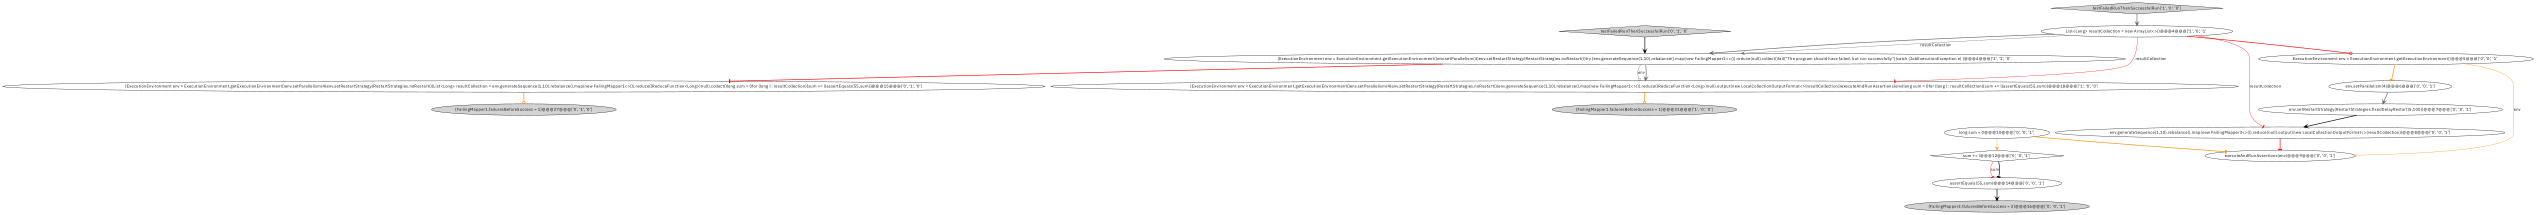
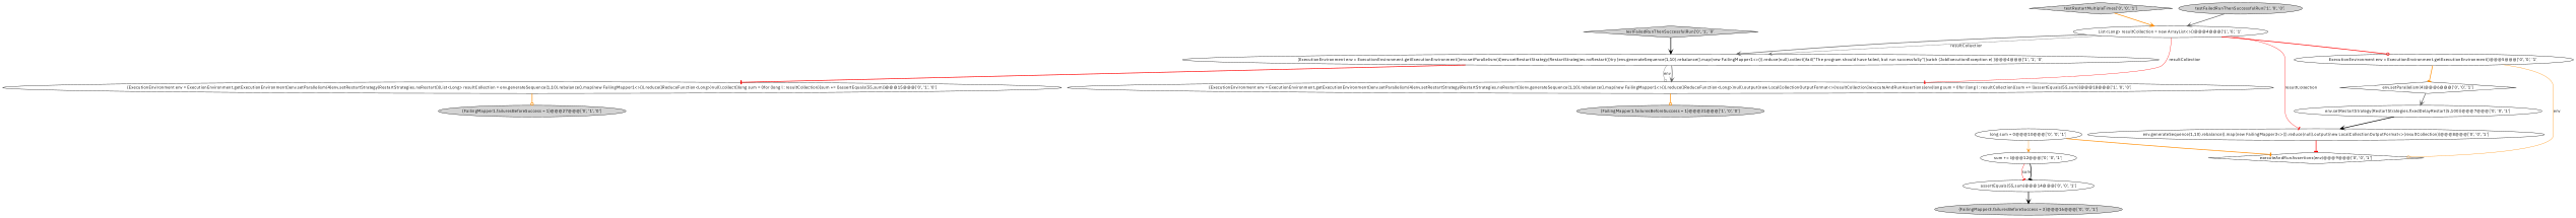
  digraph {
    fontname="IBM Plex Sans"
    node [fillcolor=white fontname="IBM Plex Sans" shape=ellipse style=filled]
    edge [arrowhead=vee color=darkorange fontname="IBM Plex Sans" style=bold]
    n1 [fillcolor=lightgray label="testFailedRunThenSuccessfulRun['0', '1', '0']" shape=diamond]
    n2 [label="{ExecutionEnvironment env = ExecutionEnvironment.getExecutionEnvironment()env.setParallelism(4)env.setRestartStrategy(RestartStrategies.noRestart())try {env.generateSequence(1,10).rebalance().map(new FailingMapper1<>()).reduce(null).collect()fail(\"The program should have failed, but run successfully\")}catch (JobExecutionException e) }@@@4@@@['1', '1', '0']"]
    n3 [label="{ExecutionEnvironment env = ExecutionEnvironment.getExecutionEnvironment()env.setParallelism(4)env.setRestartStrategy(RestartStrategies.noRestart())env.generateSequence(1,10).rebalance().map(new FailingMapper1<>()).reduce((ReduceFunction<Long>)null).output(new LocalCollectionOutputFormat<>(resultCollection))executeAndRunAssertions(env)long sum = 0for (long l : resultCollection){sum += l}assertEquals(55,sum)}@@@18@@@['1', '0', '0']"]
    n4 [label="{ExecutionEnvironment env = ExecutionEnvironment.getExecutionEnvironment()env.setParallelism(4)env.setRestartStrategy(RestartStrategies.noRestart())List<Long> resultCollection = env.generateSequence(1,10).rebalance().map(new FailingMapper1<>()).reduce((ReduceFunction<Long>)null).collect()long sum = 0for (long l : resultCollection){sum += l}assertEquals(55,sum)}@@@15@@@['0', '1', '0']"]
    n5 [fillcolor=lightgray label="{FailingMapper3.failuresBeforeSuccess = 3}@@@16@@@['0', '0', '1']"]
    n6 [label="env.generateSequence(1,10).rebalance().map(new FailingMapper3<>()).reduce(null).output(new LocalCollectionOutputFormat<>(resultCollection))@@@8@@@['0', '0', '1']"]
-   n7 [label="executeAndRunAssertions(env)@@@9@@@['0', '0', '1']"]
+   n7 [label="executeAndRunAssertions(env)@@@9@@@['0', '0', '1']" shape=diamond]
    n8 [label="long sum = 0@@@10@@@['0', '0', '1']"]
-   n9 [label="sum += l@@@12@@@['0', '0', '1']" shape=diamond]
+   n9 [label="sum += l@@@12@@@['0', '0', '1']"]
    n10 [label="assertEquals(55,sum)@@@14@@@['0', '0', '1']"]
    n11 [fillcolor=lightgray label="{FailingMapper1.failuresBeforeSuccess = 1}@@@27@@@['0', '1', '0']"]
    n12 [fillcolor=lightgray label="{FailingMapper1.failuresBeforeSuccess = 1}@@@31@@@['1', '0', '0']"]
    n13 [label="env.setRestartStrategy(RestartStrategies.fixedDelayRestart(5,100))@@@7@@@['0', '0', '1']"]
    n14 [label="ExecutionEnvironment env = ExecutionEnvironment.getExecutionEnvironment()@@@5@@@['0', '0', '1']"]
-   n15 [label="env.setParallelism(4)@@@6@@@['0', '0', '1']"]
+   n15 [label="env.setParallelism(4)@@@6@@@['0', '0', '1']" shape=diamond]
    n16 [label="List<Long> resultCollection = new ArrayList<>()@@@4@@@['1', '0', '1']"]
-   n18 [fillcolor=lightgray label="testFailedRunThenSuccessfulRun['1', '0', '0']" shape=diamond]
+   n17 [fillcolor=lightgray label="testRestartMultipleTimes['0', '0', '1']" shape=diamond]
+   n18 [fillcolor=lightgray label="testFailedRunThenSuccessfulRun['1', '0', '0']"]
    n1 -> n2 [color=black]
    n2 -> n3 [color=gray40]
    n2 -> n3 [arrowhead=odot color=gray40 label=env style=solid]
    n2 -> n4 [arrowhead=tee color=red]
    n3 -> n12 [arrowhead=odot]
    n4 -> n11 [arrowhead=odot]
    n6 -> n7 [arrowhead=tee color=red]
    n8 -> n7 [arrowhead=tee]
    n8 -> n9 [style=solid]
    n9 -> n10 [arrowhead=tee color=red label=sum style=solid]
    n9 -> n10 [arrowhead=tee color=black]
    n10 -> n5 [color=black]
    n13 -> n6 [color=black]
    n14 -> n7 [arrowhead=odot label=env style=solid]
    n14 -> n15 [arrowhead=tee]
    n15 -> n13 [color=gray40]
    n16 -> n2 [color=gray40 label=resultCollection style=solid]
    n16 -> n2 [color=gray40]
    n16 -> n3 [arrowhead=tee color=red label=resultCollection style=solid]
    n16 -> n6 [arrowhead=tee color=red label=resultCollection style=solid]
    n16 -> n14 [arrowhead=odot color=red]
+   n17 -> n16
    n18 -> n16 [color=gray40]
  }
